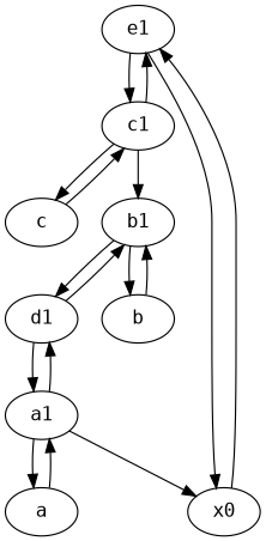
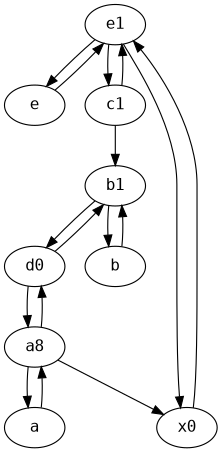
  digraph {
    fontname="DejaVu Sans Mono"
    node [fontname="DejaVu Sans Mono"]
    edge [fontname="DejaVu Sans Mono"]
    e1
+   e
    c1
    x0
-   c
    b1
    a
-   a1
-   d1
+   a1 [label=a8]
+   d1 [label=d0]
    b
+   e1 -> e
    e1 -> c1
    e1 -> x0
+   e -> e1
    c1 -> e1
-   c1 -> c
    c1 -> b1
    x0 -> e1
-   c -> c1
    b1 -> d1
    b1 -> b
    a -> a1
    a1 -> x0
    a1 -> a
    a1 -> d1
    d1 -> b1
    d1 -> a1
    b -> b1
  }
